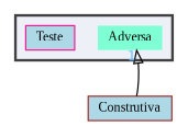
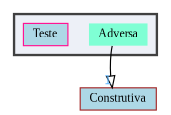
  digraph {
    compound=true
    fontname="Liberation Serif"
    node [fontname="Liberation Serif" fontsize=10 shape=box style=filled fillcolor=lightblue]
    n1 [height=0.2 label=Adversa shape=plaintext width=0.4 fillcolor=aquamarine color=blue]
    n2 [color=deeppink height=0.2 label=Teste width=0.4]
    n3 [color=brown height=0.2 label=Construtiva width=0.4]
    subgraph cluster_1 {
      bgcolor="#edf0f7"
      fontsize=10
      pencolor=grey25
      style="filled,bold"
      n1
      n2
    }
-   n3 -> n1 [color=black fontcolor=steelblue1 fontname="Liberation Serif" fontsize=10 headlabel=1 labeldistance=1.5 labelfontname=Helvetica labelfontsize=10 arrowhead=onormal]
+   n1 -> n3 [color=black fontcolor=steelblue1 fontname="Liberation Serif" fontsize=10 headlabel=1 labeldistance=1.5 labelfontname=Helvetica labelfontsize=10 arrowhead=onormal]
  }
